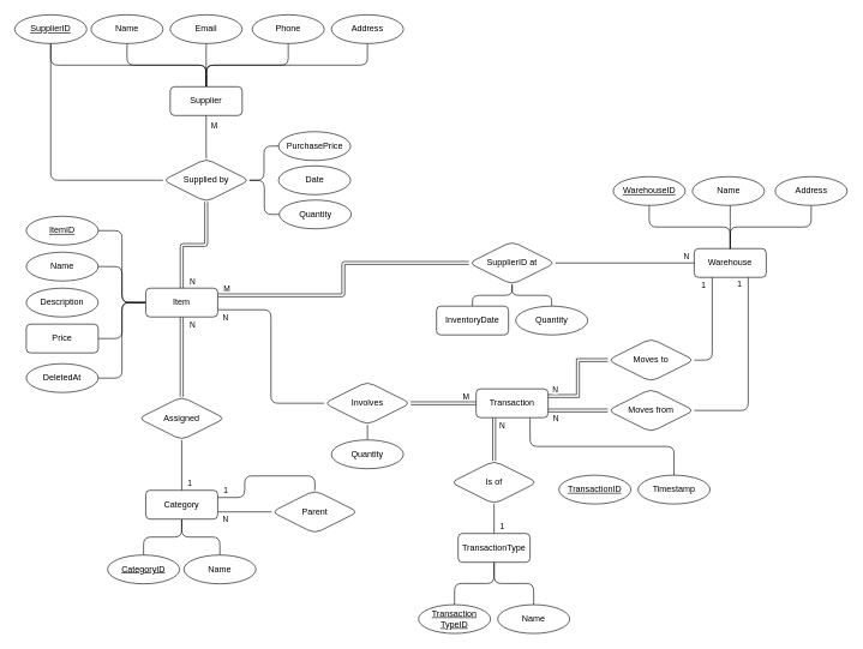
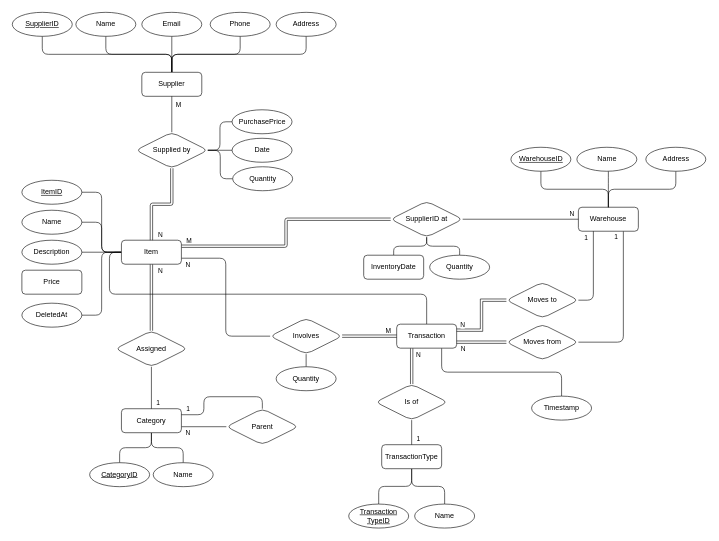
  <mxCell id="0" />
  <mxCell id="1" parent="0" />
  <mxCell id="2" style="edgeStyle=orthogonalEdgeStyle;html=1;entryX=0;entryY=0.5;entryDx=0;entryDy=0;endArrow=none;endFill=0;rounded=1;labelBackgroundColor=none;fontColor=default;exitX=1;exitY=0.25;exitDx=0;exitDy=0;shape=link;" parent="1" source="14" target="28" edge="1"><mxGeometry relative="1" as="geometry" /></mxCell>
  <mxCell id="3" value="&amp;nbsp;M" style="edgeLabel;html=1;align=center;verticalAlign=middle;resizable=0;points=[];rounded=1;labelBackgroundColor=none;" parent="2" vertex="1" connectable="0"><mxGeometry x="0.017" y="-1" relative="1" as="geometry"><mxPoint x="-165" y="16" as="offset" /></mxGeometry></mxCell>
+ <mxCell id="4" style="edgeStyle=orthogonalEdgeStyle;rounded=1;orthogonalLoop=1;jettySize=auto;html=1;entryX=1;entryY=0.5;entryDx=0;entryDy=0;endArrow=none;startFill=0;strokeColor=default;curved=0;" parent="1" source="14" target="17" edge="1"><mxGeometry relative="1" as="geometry" /></mxCell>
  <mxCell id="5" style="edgeStyle=orthogonalEdgeStyle;rounded=1;orthogonalLoop=1;jettySize=auto;html=1;exitX=0;exitY=0.5;exitDx=0;exitDy=0;entryX=1;entryY=0.5;entryDx=0;entryDy=0;endArrow=none;startFill=0;strokeColor=default;curved=0;" parent="1" source="14" target="16" edge="1"><mxGeometry relative="1" as="geometry" /></mxCell>
  <mxCell id="6" style="edgeStyle=orthogonalEdgeStyle;rounded=1;orthogonalLoop=1;jettySize=auto;html=1;exitX=0;exitY=0.5;exitDx=0;exitDy=0;entryX=1;entryY=0.5;entryDx=0;entryDy=0;endArrow=none;startFill=0;strokeColor=default;curved=0;" parent="1" source="14" target="15" edge="1"><mxGeometry relative="1" as="geometry" /></mxCell>
- <mxCell id="7" style="edgeStyle=orthogonalEdgeStyle;rounded=1;orthogonalLoop=1;jettySize=auto;html=1;exitX=0;exitY=0.5;exitDx=0;exitDy=0;entryX=1;entryY=0.5;entryDx=0;entryDy=0;endArrow=none;startFill=0;strokeColor=default;curved=0;" parent="1" source="14" target="18" edge="1"><mxGeometry relative="1" as="geometry" /></mxCell>
+ <mxCell id="7" style="edgeStyle=orthogonalEdgeStyle;rounded=1;orthogonalLoop=1;jettySize=auto;html=1;exitX=0;exitY=0.5;exitDx=0;exitDy=0;endArrow=none;startFill=0;strokeColor=default;curved=0;" parent="1" source="14" target="59" edge="1"><mxGeometry relative="1" as="geometry" /></mxCell>
  <mxCell id="8" style="edgeStyle=orthogonalEdgeStyle;rounded=1;orthogonalLoop=1;jettySize=auto;html=1;exitX=0;exitY=0.5;exitDx=0;exitDy=0;entryX=1;entryY=0.5;entryDx=0;entryDy=0;curved=0;endArrow=none;startFill=0;" parent="1" source="14" target="60" edge="1"><mxGeometry relative="1" as="geometry" /></mxCell>
  <mxCell id="9" style="edgeStyle=orthogonalEdgeStyle;rounded=1;orthogonalLoop=1;jettySize=auto;html=1;entryX=0.5;entryY=0;entryDx=0;entryDy=0;endArrow=none;startFill=0;curved=0;shape=link;" parent="1" source="14" target="68" edge="1"><mxGeometry relative="1" as="geometry" /></mxCell>
  <mxCell id="10" value="N" style="edgeLabel;html=1;align=center;verticalAlign=middle;resizable=0;points=[];" parent="9" vertex="1" connectable="0"><mxGeometry x="-0.827" y="4" relative="1" as="geometry"><mxPoint x="10" as="offset" /></mxGeometry></mxCell>
  <mxCell id="11" style="edgeStyle=orthogonalEdgeStyle;rounded=1;orthogonalLoop=1;jettySize=auto;html=1;exitX=1;exitY=0.75;exitDx=0;exitDy=0;entryX=0;entryY=0.5;entryDx=0;entryDy=0;endArrow=none;startFill=0;curved=0;" parent="1" source="14" target="76" edge="1"><mxGeometry relative="1" as="geometry"><mxPoint x="476" y="540" as="targetPoint" /></mxGeometry></mxCell>
  <mxCell id="12" value="N" style="edgeLabel;html=1;align=center;verticalAlign=middle;resizable=0;points=[];" parent="11" vertex="1" connectable="0"><mxGeometry x="-0.283" relative="1" as="geometry"><mxPoint x="-64" y="-16" as="offset" /></mxGeometry></mxCell>
  <mxCell id="13" value="M" style="edgeLabel;html=1;align=center;verticalAlign=middle;resizable=0;points=[];" parent="11" vertex="1" connectable="0"><mxGeometry x="0.877" y="3" relative="1" as="geometry"><mxPoint x="213" y="-7" as="offset" /></mxGeometry></mxCell>
  <mxCell id="14" value="Item" style="whiteSpace=wrap;html=1;align=center;rounded=1;labelBackgroundColor=none;" parent="1" vertex="1"><mxGeometry x="202" y="400" width="100" height="40" as="geometry" /></mxCell>
  <mxCell id="15" value="ItemID" style="ellipse;whiteSpace=wrap;html=1;align=center;fontStyle=4;rounded=1;labelBackgroundColor=none;" parent="1" vertex="1"><mxGeometry x="36" y="300" width="100" height="40" as="geometry" /></mxCell>
  <mxCell id="16" value="Name" style="ellipse;whiteSpace=wrap;html=1;align=center;rounded=1;labelBackgroundColor=none;" parent="1" vertex="1"><mxGeometry x="36" y="350" width="100" height="40" as="geometry" /></mxCell>
  <mxCell id="17" value="Description" style="ellipse;whiteSpace=wrap;html=1;align=center;rounded=1;labelBackgroundColor=none;" parent="1" vertex="1"><mxGeometry x="36" y="400" width="100" height="40" as="geometry" /></mxCell>
  <mxCell id="18" value="Price" style="whiteSpace=wrap;html=1;align=center;labelBackgroundColor=none;rounded=1;" parent="1" vertex="1"><mxGeometry x="36" y="450" width="100" height="40" as="geometry" /></mxCell>
  <mxCell id="19" style="edgeStyle=orthogonalEdgeStyle;rounded=1;orthogonalLoop=1;jettySize=auto;html=1;entryX=1;entryY=0.5;entryDx=0;entryDy=0;endArrow=none;startFill=0;curved=0;exitX=0.75;exitY=1;exitDx=0;exitDy=0;" parent="1" source="21" target="79" edge="1"><mxGeometry relative="1" as="geometry" /></mxCell>
  <mxCell id="20" value="1" style="edgeLabel;html=1;align=center;verticalAlign=middle;resizable=0;points=[];" parent="19" vertex="1" connectable="0"><mxGeometry x="-0.843" relative="1" as="geometry"><mxPoint x="-13" y="-11" as="offset" /></mxGeometry></mxCell>
  <mxCell id="21" value="Warehouse" style="whiteSpace=wrap;html=1;align=center;rounded=1;labelBackgroundColor=none;" parent="1" vertex="1"><mxGeometry x="964" y="345" width="100" height="40" as="geometry" /></mxCell>
  <mxCell id="22" style="edgeStyle=orthogonalEdgeStyle;rounded=1;orthogonalLoop=1;jettySize=auto;html=1;entryX=0.5;entryY=0;entryDx=0;entryDy=0;endArrow=none;startFill=0;exitX=0.5;exitY=1;exitDx=0;exitDy=0;" parent="1" source="23" target="21" edge="1"><mxGeometry relative="1" as="geometry"><Array as="points"><mxPoint x="902" y="315" /><mxPoint x="1014" y="315" /></Array></mxGeometry></mxCell>
  <mxCell id="23" value="WarehouseID" style="ellipse;whiteSpace=wrap;html=1;align=center;fontStyle=4;rounded=1;labelBackgroundColor=none;" parent="1" vertex="1"><mxGeometry x="851.5" y="245" width="100" height="40" as="geometry" /></mxCell>
  <mxCell id="24" style="edgeStyle=orthogonalEdgeStyle;rounded=1;orthogonalLoop=1;jettySize=auto;html=1;entryX=0.5;entryY=0;entryDx=0;entryDy=0;endArrow=none;startFill=0;" parent="1" source="25" target="21" edge="1"><mxGeometry relative="1" as="geometry"><Array as="points"><mxPoint x="1014" y="305" /><mxPoint x="1014" y="305" /></Array></mxGeometry></mxCell>
  <mxCell id="25" value="Name" style="ellipse;whiteSpace=wrap;html=1;align=center;rounded=1;labelBackgroundColor=none;" parent="1" vertex="1"><mxGeometry x="961.5" y="245" width="100" height="40" as="geometry" /></mxCell>
  <mxCell id="26" style="edgeStyle=orthogonalEdgeStyle;html=1;entryX=0;entryY=0.5;entryDx=0;entryDy=0;endArrow=none;endFill=0;rounded=1;labelBackgroundColor=none;fontColor=default;exitX=1;exitY=0.5;exitDx=0;exitDy=0;" parent="1" source="28" target="21" edge="1"><mxGeometry relative="1" as="geometry"><Array as="points" /></mxGeometry></mxCell>
  <mxCell id="27" value="N" style="edgeLabel;html=1;align=center;verticalAlign=middle;resizable=0;points=[];rounded=1;labelBackgroundColor=none;" parent="26" vertex="1" connectable="0"><mxGeometry x="0.385" y="-1" relative="1" as="geometry"><mxPoint x="47" y="-11" as="offset" /></mxGeometry></mxCell>
  <mxCell id="28" value="SupplierID at" style="shape=rhombus;perimeter=rhombusPerimeter;whiteSpace=wrap;html=1;align=center;rounded=1;labelBackgroundColor=none;" parent="1" vertex="1"><mxGeometry x="651" y="335" width="120" height="60" as="geometry" /></mxCell>
  <mxCell id="29" style="edgeStyle=orthogonalEdgeStyle;html=1;entryX=0.5;entryY=1;entryDx=0;entryDy=0;endArrow=none;endFill=0;rounded=1;labelBackgroundColor=none;fontColor=default;" parent="1" source="30" target="28" edge="1"><mxGeometry relative="1" as="geometry" /></mxCell>
  <mxCell id="30" value="InventoryDate" style="whiteSpace=wrap;html=1;align=center;labelBackgroundColor=none;rounded=1;" parent="1" vertex="1"><mxGeometry x="606" y="425" width="100" height="40" as="geometry" /></mxCell>
  <mxCell id="31" style="edgeStyle=orthogonalEdgeStyle;html=1;entryX=0.5;entryY=1;entryDx=0;entryDy=0;endArrow=none;endFill=0;rounded=1;labelBackgroundColor=none;fontColor=default;" parent="1" source="32" target="28" edge="1"><mxGeometry relative="1" as="geometry" /></mxCell>
  <mxCell id="32" value="Quantity" style="ellipse;whiteSpace=wrap;html=1;align=center;rounded=1;labelBackgroundColor=none;" parent="1" vertex="1"><mxGeometry x="716" y="425" width="100" height="40" as="geometry" /></mxCell>
  <mxCell id="33" style="edgeStyle=orthogonalEdgeStyle;rounded=1;orthogonalLoop=1;jettySize=auto;html=1;entryX=0.5;entryY=0;entryDx=0;entryDy=0;endArrow=none;startFill=0;curved=0;exitX=0.5;exitY=1;exitDx=0;exitDy=0;" parent="1" source="34" target="21" edge="1"><mxGeometry relative="1" as="geometry"><Array as="points"><mxPoint x="1127" y="315" /><mxPoint x="1014" y="315" /></Array></mxGeometry></mxCell>
  <mxCell id="34" value="Address" style="ellipse;whiteSpace=wrap;html=1;align=center;rounded=1;labelBackgroundColor=none;" parent="1" vertex="1"><mxGeometry x="1076.5" y="245" width="100" height="40" as="geometry" /></mxCell>
  <mxCell id="35" style="edgeStyle=orthogonalEdgeStyle;rounded=1;orthogonalLoop=1;jettySize=auto;html=1;entryX=0.5;entryY=1;entryDx=0;entryDy=0;endArrow=none;startFill=0;curved=0;" parent="1" source="40" target="43" edge="1"><mxGeometry relative="1" as="geometry" /></mxCell>
  <mxCell id="36" style="edgeStyle=orthogonalEdgeStyle;rounded=1;orthogonalLoop=1;jettySize=auto;html=1;exitX=0.5;exitY=0;exitDx=0;exitDy=0;entryX=0.5;entryY=1;entryDx=0;entryDy=0;endArrow=none;startFill=0;curved=0;" parent="1" source="40" target="41" edge="1"><mxGeometry relative="1" as="geometry" /></mxCell>
  <mxCell id="37" style="edgeStyle=orthogonalEdgeStyle;rounded=1;orthogonalLoop=1;jettySize=auto;html=1;exitX=0.5;exitY=0;exitDx=0;exitDy=0;entryX=0.5;entryY=1;entryDx=0;entryDy=0;endArrow=none;startFill=0;curved=0;" parent="1" source="40" target="42" edge="1"><mxGeometry relative="1" as="geometry" /></mxCell>
  <mxCell id="38" style="edgeStyle=orthogonalEdgeStyle;rounded=1;orthogonalLoop=1;jettySize=auto;html=1;exitX=0.5;exitY=0;exitDx=0;exitDy=0;entryX=0.5;entryY=1;entryDx=0;entryDy=0;endArrow=none;startFill=0;curved=0;" parent="1" source="40" target="44" edge="1"><mxGeometry relative="1" as="geometry" /></mxCell>
  <mxCell id="39" style="edgeStyle=orthogonalEdgeStyle;rounded=1;orthogonalLoop=1;jettySize=auto;html=1;exitX=0.5;exitY=0;exitDx=0;exitDy=0;entryX=0.5;entryY=1;entryDx=0;entryDy=0;endArrow=none;startFill=0;curved=0;" parent="1" source="40" target="45" edge="1"><mxGeometry relative="1" as="geometry" /></mxCell>
  <mxCell id="40" value="Supplier" style="whiteSpace=wrap;html=1;align=center;rounded=1;labelBackgroundColor=none;" parent="1" vertex="1"><mxGeometry x="236" y="120" width="100" height="40" as="geometry" /></mxCell>
  <mxCell id="41" value="Name" style="ellipse;whiteSpace=wrap;html=1;align=center;rounded=1;labelBackgroundColor=none;" parent="1" vertex="1"><mxGeometry x="126" y="20" width="100" height="40" as="geometry" /></mxCell>
  <mxCell id="42" value="SupplierID" style="ellipse;whiteSpace=wrap;html=1;align=center;fontStyle=4;rounded=1;labelBackgroundColor=none;" parent="1" vertex="1"><mxGeometry x="20" y="20" width="100" height="40" as="geometry" /></mxCell>
  <mxCell id="43" value="Email" style="ellipse;whiteSpace=wrap;html=1;align=center;rounded=1;labelBackgroundColor=none;" parent="1" vertex="1"><mxGeometry x="236" y="20" width="100" height="40" as="geometry" /></mxCell>
  <mxCell id="44" value="Phone" style="ellipse;whiteSpace=wrap;html=1;align=center;rounded=1;labelBackgroundColor=none;" parent="1" vertex="1"><mxGeometry x="350" y="20" width="100" height="40" as="geometry" /></mxCell>
  <mxCell id="45" value="Address" style="ellipse;whiteSpace=wrap;html=1;align=center;rounded=1;labelBackgroundColor=none;" parent="1" vertex="1"><mxGeometry x="460" y="20" width="100" height="40" as="geometry" /></mxCell>
  <mxCell id="46" style="edgeStyle=orthogonalEdgeStyle;rounded=1;orthogonalLoop=1;jettySize=auto;html=1;entryX=0.5;entryY=0;entryDx=0;entryDy=0;endArrow=none;startFill=0;curved=0;shape=link;" parent="1" source="53" target="14" edge="1"><mxGeometry relative="1" as="geometry" /></mxCell>
  <mxCell id="47" value="N" style="edgeLabel;html=1;align=center;verticalAlign=middle;resizable=0;points=[];" parent="46" vertex="1" connectable="0"><mxGeometry x="0.858" y="3" relative="1" as="geometry"><mxPoint x="11" y="1" as="offset" /></mxGeometry></mxCell>
  <mxCell id="48" style="edgeStyle=orthogonalEdgeStyle;rounded=1;orthogonalLoop=1;jettySize=auto;html=1;entryX=0.5;entryY=1;entryDx=0;entryDy=0;endArrow=none;startFill=0;curved=0;" parent="1" source="53" target="40" edge="1"><mxGeometry relative="1" as="geometry" /></mxCell>
  <mxCell id="49" value="M" style="edgeLabel;html=1;align=center;verticalAlign=middle;resizable=0;points=[];" parent="48" vertex="1" connectable="0"><mxGeometry x="0.638" y="-2" relative="1" as="geometry"><mxPoint x="8" y="3" as="offset" /></mxGeometry></mxCell>
  <mxCell id="50" style="edgeStyle=orthogonalEdgeStyle;rounded=1;orthogonalLoop=1;jettySize=auto;html=1;exitX=1;exitY=0.5;exitDx=0;exitDy=0;entryX=0;entryY=0.5;entryDx=0;entryDy=0;endArrow=none;startFill=0;curved=0;" parent="1" source="53" target="54" edge="1"><mxGeometry relative="1" as="geometry" /></mxCell>
- <mxCell id="51" style="edgeStyle=orthogonalEdgeStyle;rounded=1;orthogonalLoop=1;jettySize=auto;html=1;endArrow=none;startFill=0;curved=0;" parent="1" source="53" target="42" edge="1"><mxGeometry relative="1" as="geometry" /></mxCell>
+ <mxCell id="51" style="edgeStyle=orthogonalEdgeStyle;rounded=1;orthogonalLoop=1;jettySize=auto;html=1;entryX=0;entryY=0.5;entryDx=0;entryDy=0;endArrow=none;startFill=0;curved=0;" parent="1" source="53" target="55" edge="1"><mxGeometry relative="1" as="geometry" /></mxCell>
  <mxCell id="52" style="edgeStyle=orthogonalEdgeStyle;rounded=1;orthogonalLoop=1;jettySize=auto;html=1;exitX=1;exitY=0.5;exitDx=0;exitDy=0;entryX=0;entryY=0.5;entryDx=0;entryDy=0;endArrow=none;startFill=0;" edge="1" parent="1" source="53" target="96"><mxGeometry relative="1" as="geometry" /></mxCell>
  <mxCell id="53" value="Supplied by" style="shape=rhombus;perimeter=rhombusPerimeter;whiteSpace=wrap;html=1;align=center;rounded=1;labelBackgroundColor=none;" parent="1" vertex="1"><mxGeometry x="226" y="220" width="120" height="60" as="geometry" /></mxCell>
  <mxCell id="54" value="PurchasePrice" style="ellipse;whiteSpace=wrap;html=1;align=center;rounded=1;labelBackgroundColor=none;" parent="1" vertex="1"><mxGeometry x="386.5" y="182.5" width="100" height="40" as="geometry" /></mxCell>
  <mxCell id="55" value="Date" style="ellipse;whiteSpace=wrap;html=1;align=center;rounded=1;labelBackgroundColor=none;" parent="1" vertex="1"><mxGeometry x="386.5" y="230" width="100" height="40" as="geometry" /></mxCell>
  <mxCell id="56" style="edgeStyle=orthogonalEdgeStyle;rounded=1;orthogonalLoop=1;jettySize=auto;html=1;exitX=0.25;exitY=1;exitDx=0;exitDy=0;entryX=0.5;entryY=0;entryDx=0;entryDy=0;curved=0;endArrow=none;startFill=0;shape=link;" parent="1" source="59" target="87" edge="1"><mxGeometry relative="1" as="geometry" /></mxCell>
  <mxCell id="57" value="N" style="edgeLabel;html=1;align=center;verticalAlign=middle;resizable=0;points=[];" parent="56" vertex="1" connectable="0"><mxGeometry x="-0.338" relative="1" as="geometry"><mxPoint x="10" y="-10" as="offset" /></mxGeometry></mxCell>
  <mxCell id="58" style="edgeStyle=orthogonalEdgeStyle;rounded=1;orthogonalLoop=1;jettySize=auto;html=1;exitX=0.75;exitY=1;exitDx=0;exitDy=0;entryX=0.5;entryY=0;entryDx=0;entryDy=0;endArrow=none;startFill=0;curved=0;" parent="1" source="59" target="80" edge="1"><mxGeometry relative="1" as="geometry" /></mxCell>
  <mxCell id="59" value="Transaction" style="whiteSpace=wrap;html=1;align=center;rounded=1;labelBackgroundColor=none;" parent="1" vertex="1"><mxGeometry x="661" y="540" width="100" height="40" as="geometry" /></mxCell>
  <mxCell id="60" value="DeletedAt" style="ellipse;whiteSpace=wrap;html=1;align=center;rounded=1;labelBackgroundColor=none;" parent="1" vertex="1"><mxGeometry x="36" y="505" width="100" height="40" as="geometry" /></mxCell>
  <mxCell id="61" style="edgeStyle=orthogonalEdgeStyle;rounded=1;orthogonalLoop=1;jettySize=auto;html=1;exitX=1;exitY=0.75;exitDx=0;exitDy=0;entryX=0;entryY=0.5;entryDx=0;entryDy=0;endArrow=none;startFill=0;curved=0;" parent="1" source="65" target="73" edge="1"><mxGeometry relative="1" as="geometry" /></mxCell>
  <mxCell id="62" value="N" style="edgeLabel;html=1;align=center;verticalAlign=middle;resizable=0;points=[];" parent="61" vertex="1" connectable="0"><mxGeometry x="0.147" relative="1" as="geometry"><mxPoint x="-33" y="10" as="offset" /></mxGeometry></mxCell>
  <mxCell id="63" style="edgeStyle=orthogonalEdgeStyle;rounded=1;orthogonalLoop=1;jettySize=auto;html=1;entryX=0.5;entryY=0;entryDx=0;entryDy=0;endArrow=none;startFill=0;curved=0;" parent="1" source="65" target="69" edge="1"><mxGeometry relative="1" as="geometry" /></mxCell>
  <mxCell id="64" style="edgeStyle=orthogonalEdgeStyle;rounded=1;orthogonalLoop=1;jettySize=auto;html=1;endArrow=none;startFill=0;curved=0;" parent="1" source="65" target="70" edge="1"><mxGeometry relative="1" as="geometry" /></mxCell>
  <mxCell id="65" value="Category" style="whiteSpace=wrap;html=1;align=center;rounded=1;labelBackgroundColor=none;" parent="1" vertex="1"><mxGeometry x="202" y="681" width="100" height="40" as="geometry" /></mxCell>
  <mxCell id="66" style="edgeStyle=orthogonalEdgeStyle;rounded=1;orthogonalLoop=1;jettySize=auto;html=1;entryX=0.5;entryY=0;entryDx=0;entryDy=0;endArrow=none;startFill=0;curved=0;" parent="1" source="68" target="65" edge="1"><mxGeometry relative="1" as="geometry" /></mxCell>
  <mxCell id="67" value="1" style="edgeLabel;html=1;align=center;verticalAlign=middle;resizable=0;points=[];" parent="66" vertex="1" connectable="0"><mxGeometry x="0.454" y="1" relative="1" as="geometry"><mxPoint x="9" y="9" as="offset" /></mxGeometry></mxCell>
  <mxCell id="68" value="Assigned" style="shape=rhombus;perimeter=rhombusPerimeter;whiteSpace=wrap;html=1;align=center;rounded=1;labelBackgroundColor=none;" parent="1" vertex="1"><mxGeometry x="192" y="551" width="120" height="60" as="geometry" /></mxCell>
  <mxCell id="69" value="CategoryID" style="ellipse;whiteSpace=wrap;html=1;align=center;fontStyle=4;rounded=1;labelBackgroundColor=none;" parent="1" vertex="1"><mxGeometry x="149" y="771" width="100" height="40" as="geometry" /></mxCell>
  <mxCell id="70" value="Name" style="ellipse;whiteSpace=wrap;html=1;align=center;rounded=1;labelBackgroundColor=none;" parent="1" vertex="1"><mxGeometry x="255" y="771" width="100" height="40" as="geometry" /></mxCell>
  <mxCell id="71" style="edgeStyle=orthogonalEdgeStyle;rounded=1;orthogonalLoop=1;jettySize=auto;html=1;entryX=1;entryY=0.25;entryDx=0;entryDy=0;endArrow=none;startFill=0;curved=0;exitX=0.5;exitY=0;exitDx=0;exitDy=0;" parent="1" source="73" target="65" edge="1"><mxGeometry relative="1" as="geometry" /></mxCell>
  <mxCell id="72" value="1" style="edgeLabel;html=1;align=center;verticalAlign=middle;resizable=0;points=[];" parent="71" vertex="1" connectable="0"><mxGeometry x="0.081" y="2" relative="1" as="geometry"><mxPoint x="-45" y="18" as="offset" /></mxGeometry></mxCell>
  <mxCell id="73" value="Parent" style="shape=rhombus;perimeter=rhombusPerimeter;whiteSpace=wrap;html=1;align=center;rounded=1;labelBackgroundColor=none;" parent="1" vertex="1"><mxGeometry x="377" y="681" width="120" height="60" as="geometry" /></mxCell>
  <mxCell id="74" style="edgeStyle=orthogonalEdgeStyle;rounded=1;orthogonalLoop=1;jettySize=auto;html=1;exitX=1;exitY=0.5;exitDx=0;exitDy=0;entryX=0;entryY=0.5;entryDx=0;entryDy=0;endArrow=none;startFill=0;curved=0;shape=link;" parent="1" source="76" target="59" edge="1"><mxGeometry relative="1" as="geometry" /></mxCell>
  <mxCell id="75" style="edgeStyle=orthogonalEdgeStyle;rounded=0;orthogonalLoop=1;jettySize=auto;html=1;exitX=0.5;exitY=1;exitDx=0;exitDy=0;entryX=0.5;entryY=0;entryDx=0;entryDy=0;endArrow=none;startFill=0;" parent="1" source="76" target="95" edge="1"><mxGeometry relative="1" as="geometry" /></mxCell>
  <mxCell id="76" value="Involves" style="shape=rhombus;perimeter=rhombusPerimeter;whiteSpace=wrap;html=1;align=center;rounded=1;labelBackgroundColor=none;" parent="1" vertex="1"><mxGeometry x="450" y="530" width="120" height="60" as="geometry" /></mxCell>
  <mxCell id="77" value="" style="edgeStyle=orthogonalEdgeStyle;rounded=1;orthogonalLoop=1;jettySize=auto;html=1;exitX=0;exitY=0.5;exitDx=0;exitDy=0;entryX=1;entryY=0.75;entryDx=0;entryDy=0;endArrow=none;startFill=0;curved=0;shape=link;" parent="1" source="79" target="59" edge="1"><mxGeometry x="0.639" y="10" relative="1" as="geometry"><mxPoint as="offset" /></mxGeometry></mxCell>
  <mxCell id="78" value="N" style="edgeLabel;html=1;align=center;verticalAlign=middle;resizable=0;points=[];" parent="77" vertex="1" connectable="0"><mxGeometry x="0.635" y="2" relative="1" as="geometry"><mxPoint x="-5" y="9" as="offset" /></mxGeometry></mxCell>
  <mxCell id="79" value="Moves from" style="shape=rhombus;perimeter=rhombusPerimeter;whiteSpace=wrap;html=1;align=center;rounded=1;labelBackgroundColor=none;" parent="1" vertex="1"><mxGeometry x="844" y="540" width="120" height="60" as="geometry" /></mxCell>
  <mxCell id="80" value="Timestamp" style="ellipse;whiteSpace=wrap;html=1;align=center;rounded=1;labelBackgroundColor=none;" parent="1" vertex="1"><mxGeometry x="886" y="660" width="100" height="40" as="geometry" /></mxCell>
- <mxCell id="81" value="TransactionID" style="ellipse;whiteSpace=wrap;html=1;align=center;fontStyle=4;rounded=1;labelBackgroundColor=none;" parent="1" vertex="1"><mxGeometry x="776" y="660" width="100" height="40" as="geometry" /></mxCell>
  <mxCell id="82" style="edgeStyle=orthogonalEdgeStyle;rounded=1;orthogonalLoop=1;jettySize=auto;html=1;entryX=0.5;entryY=0;entryDx=0;entryDy=0;endArrow=none;startFill=0;curved=0;" parent="1" source="84" target="88" edge="1"><mxGeometry relative="1" as="geometry" /></mxCell>
  <mxCell id="83" style="edgeStyle=orthogonalEdgeStyle;rounded=1;orthogonalLoop=1;jettySize=auto;html=1;entryX=0.5;entryY=0;entryDx=0;entryDy=0;endArrow=none;startFill=0;curved=0;" parent="1" source="84" target="89" edge="1"><mxGeometry relative="1" as="geometry" /></mxCell>
  <mxCell id="84" value="TransactionType" style="whiteSpace=wrap;html=1;align=center;rounded=1;labelBackgroundColor=none;" parent="1" vertex="1"><mxGeometry x="636" y="741" width="100" height="40" as="geometry" /></mxCell>
  <mxCell id="85" style="edgeStyle=orthogonalEdgeStyle;rounded=1;orthogonalLoop=1;jettySize=auto;html=1;entryX=0.5;entryY=0;entryDx=0;entryDy=0;curved=0;endArrow=none;startFill=0;" parent="1" source="87" target="84" edge="1"><mxGeometry relative="1" as="geometry" /></mxCell>
  <mxCell id="86" value="1" style="edgeLabel;html=1;align=center;verticalAlign=middle;resizable=0;points=[];" parent="85" vertex="1" connectable="0"><mxGeometry x="0.513" y="3" relative="1" as="geometry"><mxPoint x="7" y="-1" as="offset" /></mxGeometry></mxCell>
  <mxCell id="87" value="Is of" style="shape=rhombus;perimeter=rhombusPerimeter;whiteSpace=wrap;html=1;align=center;rounded=1;labelBackgroundColor=none;" parent="1" vertex="1"><mxGeometry x="626" y="640" width="120" height="60" as="geometry" /></mxCell>
  <mxCell id="88" value="Transaction&lt;div&gt;TypeID&lt;/div&gt;" style="ellipse;whiteSpace=wrap;html=1;align=center;fontStyle=4;rounded=1;labelBackgroundColor=none;" parent="1" vertex="1"><mxGeometry x="581" y="840" width="100" height="40" as="geometry" /></mxCell>
  <mxCell id="89" value="Name" style="ellipse;whiteSpace=wrap;html=1;align=center;rounded=1;labelBackgroundColor=none;" parent="1" vertex="1"><mxGeometry x="691" y="840" width="100" height="40" as="geometry" /></mxCell>
  <mxCell id="90" style="edgeStyle=orthogonalEdgeStyle;rounded=0;orthogonalLoop=1;jettySize=auto;html=1;exitX=0;exitY=0.5;exitDx=0;exitDy=0;entryX=1;entryY=0.25;entryDx=0;entryDy=0;endArrow=none;startFill=0;shape=link;" parent="1" source="94" target="59" edge="1"><mxGeometry relative="1" as="geometry" /></mxCell>
  <mxCell id="91" value="N" style="edgeLabel;html=1;align=center;verticalAlign=middle;resizable=0;points=[];" parent="90" vertex="1" connectable="0"><mxGeometry x="0.858" relative="1" as="geometry"><mxPoint y="-10" as="offset" /></mxGeometry></mxCell>
  <mxCell id="92" style="edgeStyle=orthogonalEdgeStyle;rounded=1;orthogonalLoop=1;jettySize=auto;html=1;entryX=0.25;entryY=1;entryDx=0;entryDy=0;curved=0;endArrow=none;startFill=0;exitX=1;exitY=0.5;exitDx=0;exitDy=0;" parent="1" source="94" target="21" edge="1"><mxGeometry relative="1" as="geometry" /></mxCell>
  <mxCell id="93" value="1" style="edgeLabel;html=1;align=center;verticalAlign=middle;resizable=0;points=[];" parent="92" vertex="1" connectable="0"><mxGeometry x="0.771" y="-1" relative="1" as="geometry"><mxPoint x="-14" y="-6" as="offset" /></mxGeometry></mxCell>
  <mxCell id="94" value="Moves to" style="shape=rhombus;perimeter=rhombusPerimeter;whiteSpace=wrap;html=1;align=center;rounded=1;labelBackgroundColor=none;" parent="1" vertex="1"><mxGeometry x="844" y="470" width="120" height="60" as="geometry" /></mxCell>
  <mxCell id="95" value="Quantity" style="ellipse;whiteSpace=wrap;html=1;align=center;rounded=1;labelBackgroundColor=none;" parent="1" vertex="1"><mxGeometry x="460" y="611" width="100" height="40" as="geometry" /></mxCell>
  <mxCell id="96" value="Quantity" style="ellipse;whiteSpace=wrap;html=1;align=center;rounded=1;labelBackgroundColor=none;" vertex="1" parent="1"><mxGeometry x="387.5" y="277.5" width="100" height="40" as="geometry" /></mxCell>
